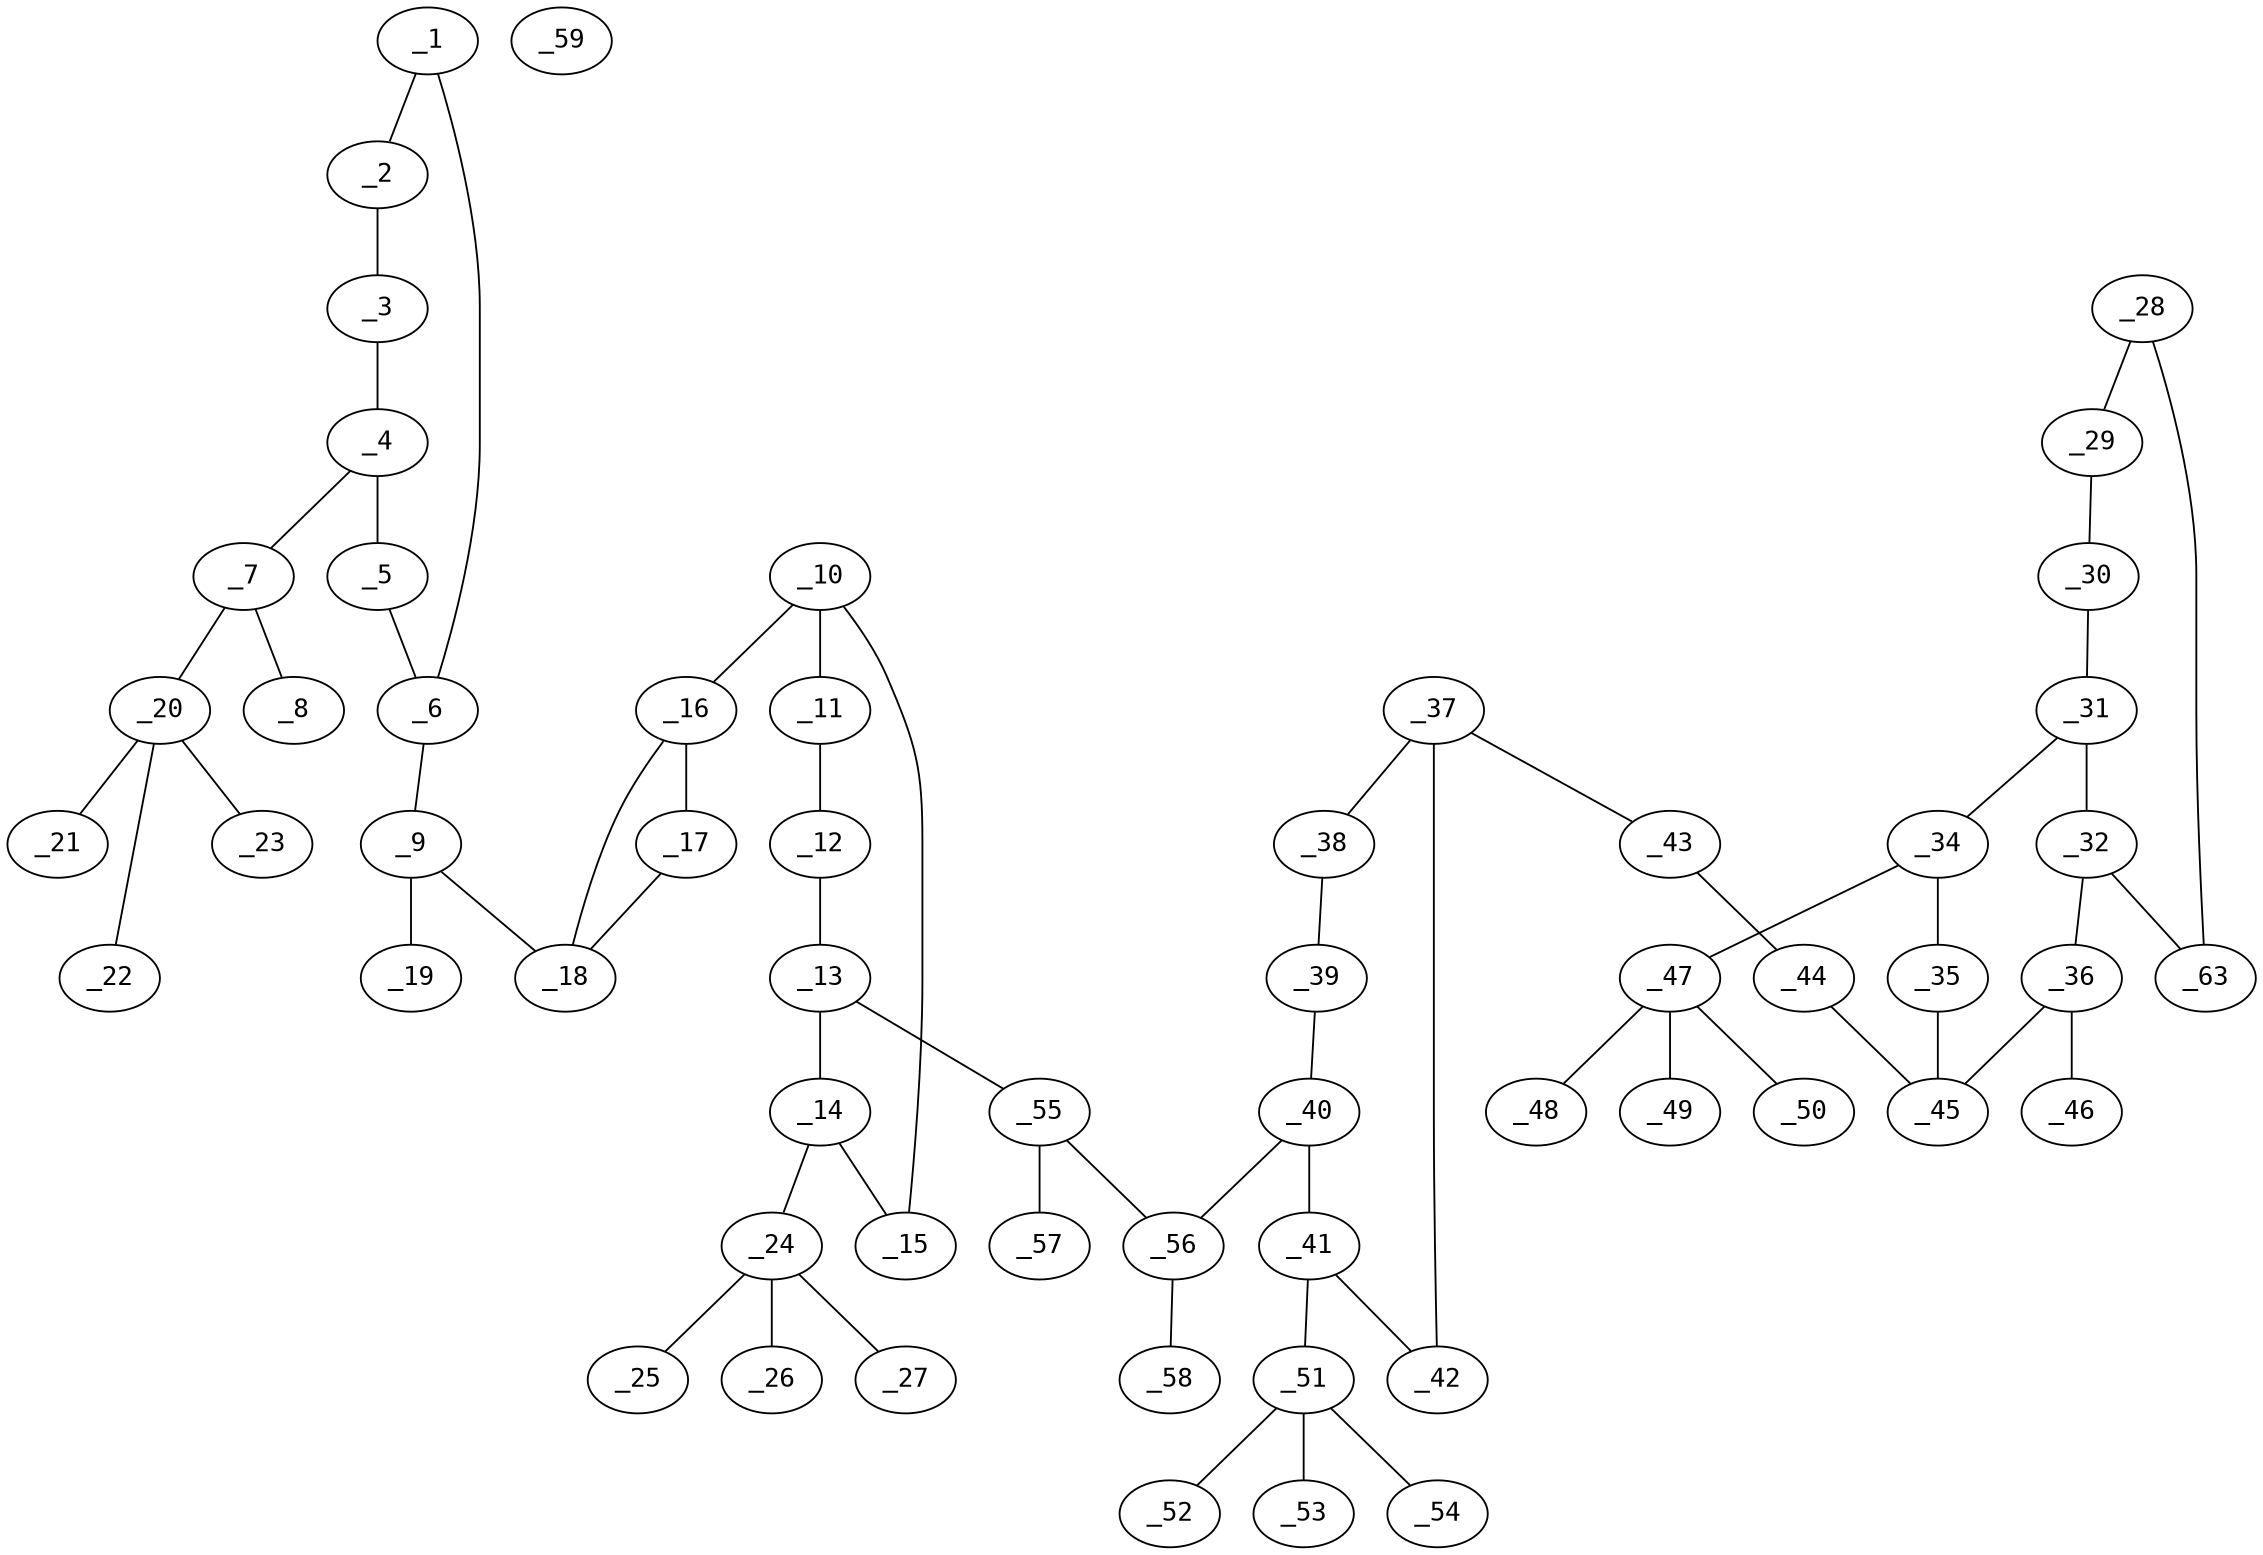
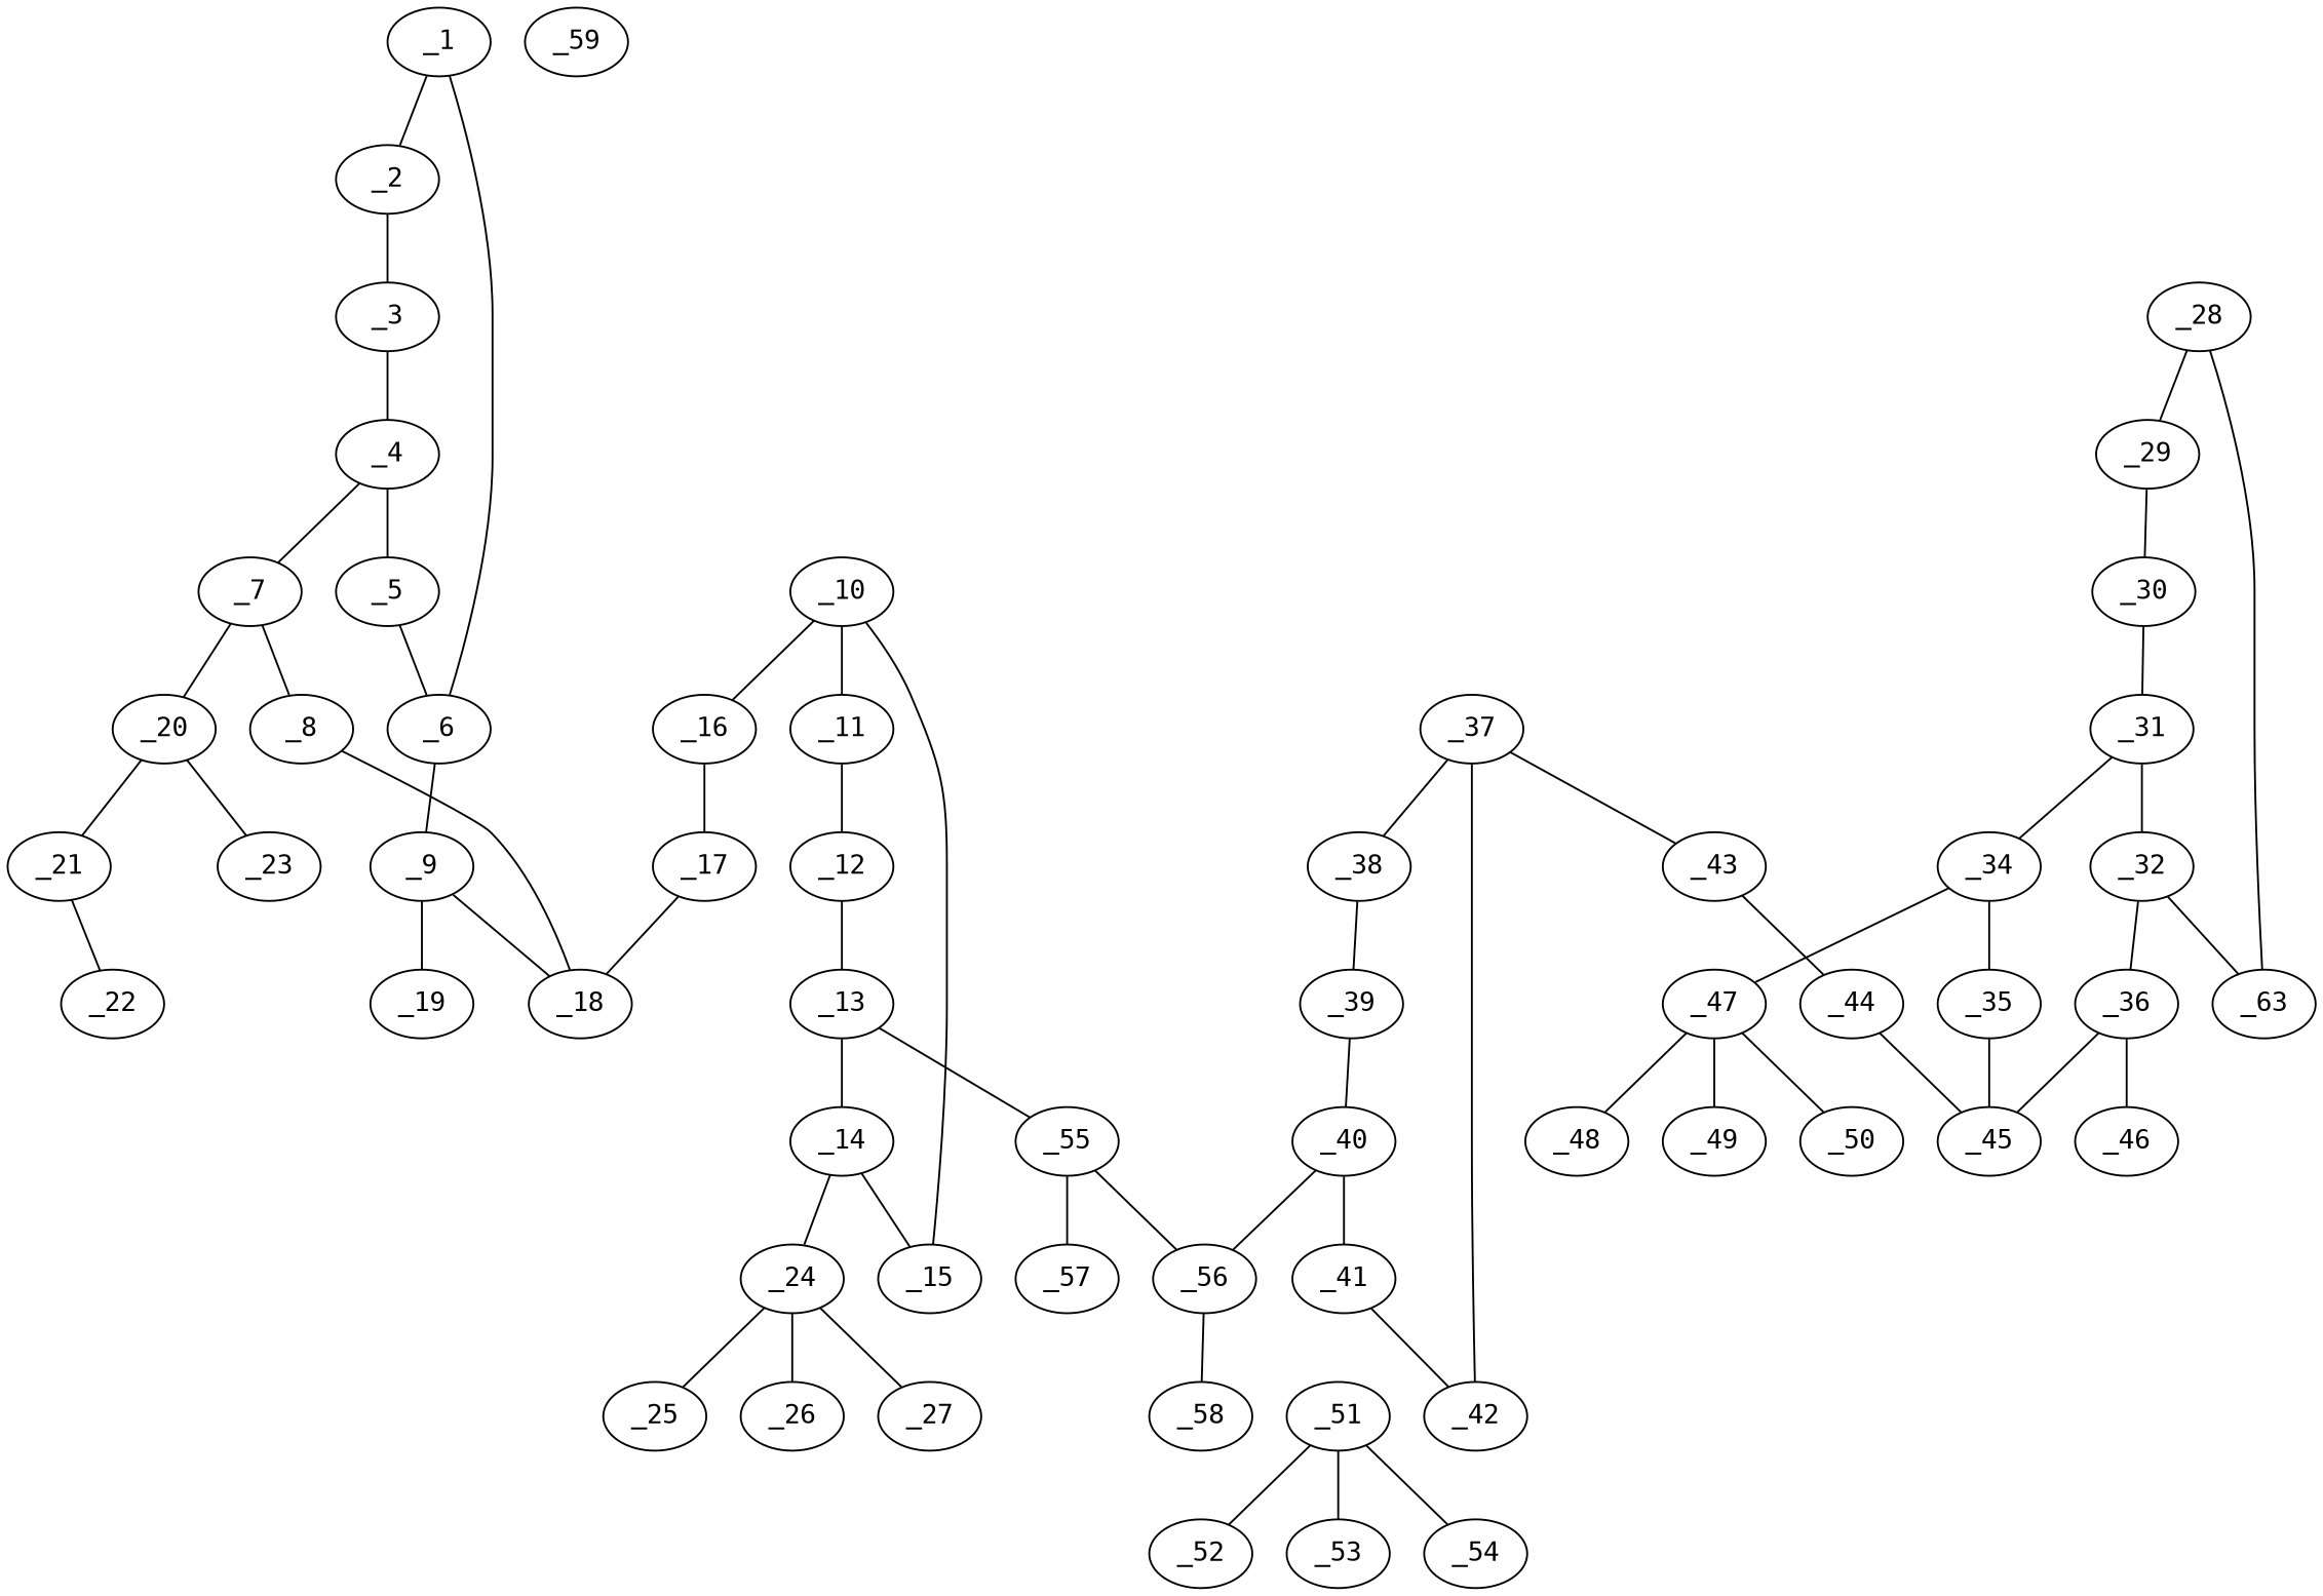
  graph {
    fontname="DejaVu Sans Mono"
    node [charge=0 chem=1 fontname="DejaVu Sans Mono" symbol="C  " x=4.5981 y=-1.75]
    edge [fontname="DejaVu Sans Mono" valence=1]
    _1 [x=2 y=-2.25]
    _2 [x=2 y=-3.25]
    _6 [chem=4 symbol="N  " x=2.866]
    _3 [x=2.866 y=-3.75]
    _9
    _4 [x=3.7321 y=-3.25]
    _5 [x=3.7321 y=-2.25]
    _7 [y=-3.75]
    _8 [x=5.4641 y=-3.25]
    _20 [chem=5 symbol="S  " y=-4.75]
    _18 [x=5.4641 y=-2.25]
    _19 [chem=2 symbol="O  " y=-0.75]
    _21 [chem=2 symbol="O  " y=-5.75]
    _22 [chem=2 symbol="O  " x=3.5981 y=-4.75]
    _23 [chem=2 symbol="O  " x=5.5981 y=-4.75]
    _10 [x=8.0622]
    _11 [x=8.9282 y=-2.25]
    _15 [x=8.0622 y=-0.75]
    _16 [chem=4 symbol="N  " x=7.1962 y=-2.25]
    _12 [x=9.7942]
    _17 [chem=4 symbol="N  " x=6.3301]
    _13 [x=9.7942 y=-0.75]
    _14 [x=8.9282 y=-0.25]
    _55 [x=10.6603 y=-0.25]
    _24 [chem=5 symbol="S  " x=8.9282 y=0.75]
    _56 [x=11.5263 y=-0.75]
    _57 [chem=2 symbol="O  " x=10.6603 y=0.75]
    _25 [chem=2 symbol="O  " x=8.9282 y=1.75]
    _26 [chem=2 symbol="O  " x=9.9282 y=0.75]
    _27 [chem=2 symbol="O  " x=7.9282 y=0.75]
    _58 [chem=2 symbol="O  " x=11.5263]
    _28 [x=17.5885 y=5.75]
    _29 [x=18.4545 y=5.25]
    n34 [chem=4 label=_63 symbol="N  " x=16.7225 y=5.25]
    _30 [x=18.4545 y=4.25]
    _31 [x=17.5885 y=3.75]
    _32 [x=16.7225 y=4.25]
    _34 [x=17.5885 y=2.75]
    _36 [x=15.8564 y=3.75]
    _35 [x=16.7225 y=2.25]
    _47 [chem=5 symbol="S  " x=18.4545 y=2.25]
    _45 [x=15.8564 y=2.75]
    _46 [chem=2 symbol="O  " x=14.9904 y=4.25]
    _48 [chem=2 symbol="O  " x=19.3205 y=1.75]
    _49 [chem=2 symbol="O  " x=18.9545 y=3.116]
    _50 [chem=2 symbol="O  " x=17.9545 y=1.384]
    _37 [x=14.1244 y=0.75]
    _38 [x=13.2583 y=1.25]
    _42 [x=14.1244 y=-0.25]
    _43 [chem=4 symbol="N  " x=14.9904 y=1.25]
    _39 [x=12.3923 y=0.75]
    _44 [chem=4 symbol="N  " x=14.9904 y=2.25]
    _40 [x=12.3923 y=-0.25]
    _41 [x=13.2583 y=-0.75]
    _51 [chem=5 symbol="S  " x=13.2583]
    _52 [chem=2 symbol="O  " x=14.2583]
    _53 [chem=2 symbol="O  " x=12.2583]
    _54 [chem=2 symbol="O  " x=13.2583 y=-2.75]
    _59 [chem=29 symbol="Na " x=21.3205 y=0]
    _1 -- _2
    _1 -- _6 [valence=2]
    _2 -- _3 [valence=2]
    _6 -- _9
    _3 -- _4
    _9 -- _18 [valence=2]
    _9 -- _19
    _4 -- _5 [valence=2]
    _4 -- _7
    _5 -- _6
    _7 -- _8 [valence=2]
    _7 -- _20
-   _16 -- _18
+   _8 -- _18
    _20 -- _21 [valence=2]
-   _20 -- _22 [valence=2]
+   _21 -- _22 [valence=2]
    _20 -- _23
    _10 -- _11
    _10 -- _15 [valence=2]
    _10 -- _16
    _11 -- _12 [valence=2]
    _16 -- _17 [valence=2]
    _12 -- _13
    _17 -- _18
    _13 -- _14 [valence=2]
    _13 -- _55
    _14 -- _15
    _14 -- _24
    _55 -- _56
    _55 -- _57
    _24 -- _25 [valence=2]
    _24 -- _26 [valence=2]
    _24 -- _27
    _56 -- _58
    _28 -- _29 [valence=2]
    _28 -- n34
    _29 -- _30
    _30 -- _31 [valence=2]
    _31 -- _32
    _31 -- _34
    _32 -- n34 [valence=2]
    _32 -- _36
    _34 -- _35 [valence=2]
    _34 -- _47
    _36 -- _45 [valence=2]
    _36 -- _46
    _35 -- _45
    _47 -- _48 [valence=2]
    _47 -- _49 [valence=2]
    _47 -- _50
    _37 -- _38 [valence=2]
    _37 -- _42
    _37 -- _43
    _38 -- _39
    _43 -- _44 [valence=2]
    _39 -- _40 [valence=2]
    _44 -- _45
    _40 -- _56
    _40 -- _41
    _41 -- _42 [valence=2]
-   _41 -- _51
    _51 -- _52 [valence=2]
    _51 -- _53 [valence=2]
    _51 -- _54
  }
